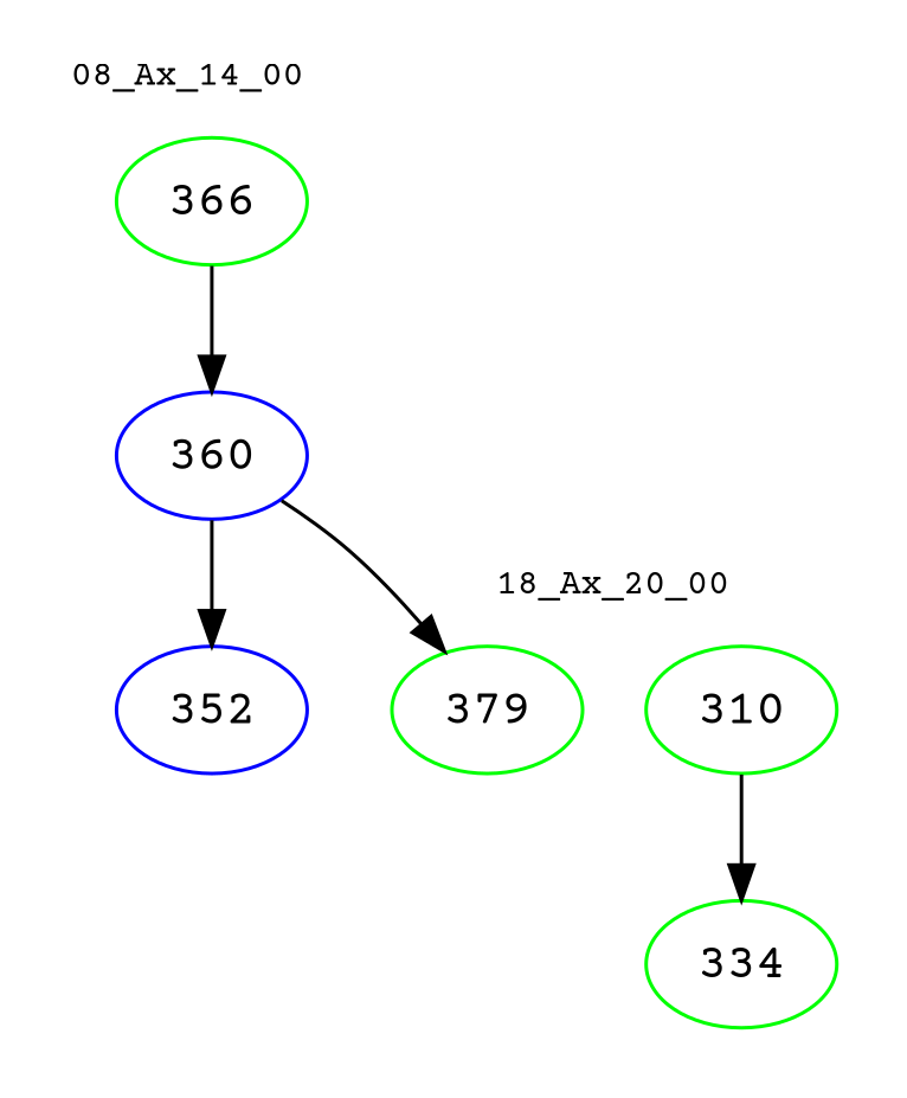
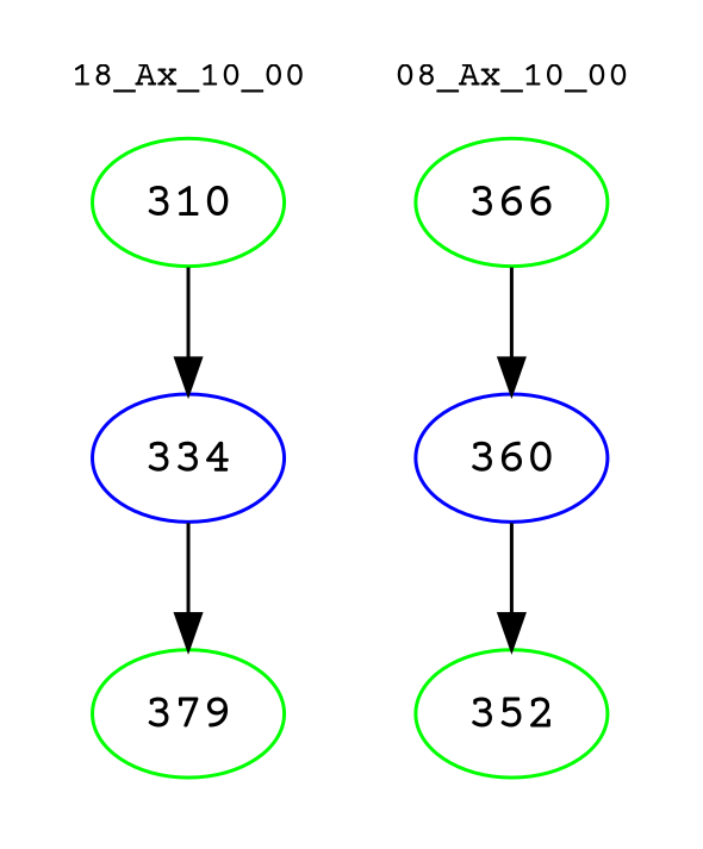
  digraph {
    fontname="Courier Prime"
    node [color=green fontname="Courier Prime"]
    edge [color=black fontname="Courier Prime"]
    n1 [label=310]
-   n2 [label=334]
+   n2 [color=blue label=334]
    n3 [label=379]
    n4 [label=366]
    n5 [color=blue label=360]
-   n6 [color=blue label=352]
+   n6 [label=352]
    subgraph cluster_1 {
      color=white
      fontsize=10
-     label="18_Ax_20_00"
+     label="18_Ax_10_00"
      n1
      n2
      n3
    }
    subgraph cluster_2 {
      color=white
      fontsize=10
-     label="08_Ax_14_00"
+     label="08_Ax_10_00"
      n4
      n5
      n6
    }
    n1 -> n2
-   n5 -> n3
+   n2 -> n3
    n4 -> n5
    n5 -> n6
  }
